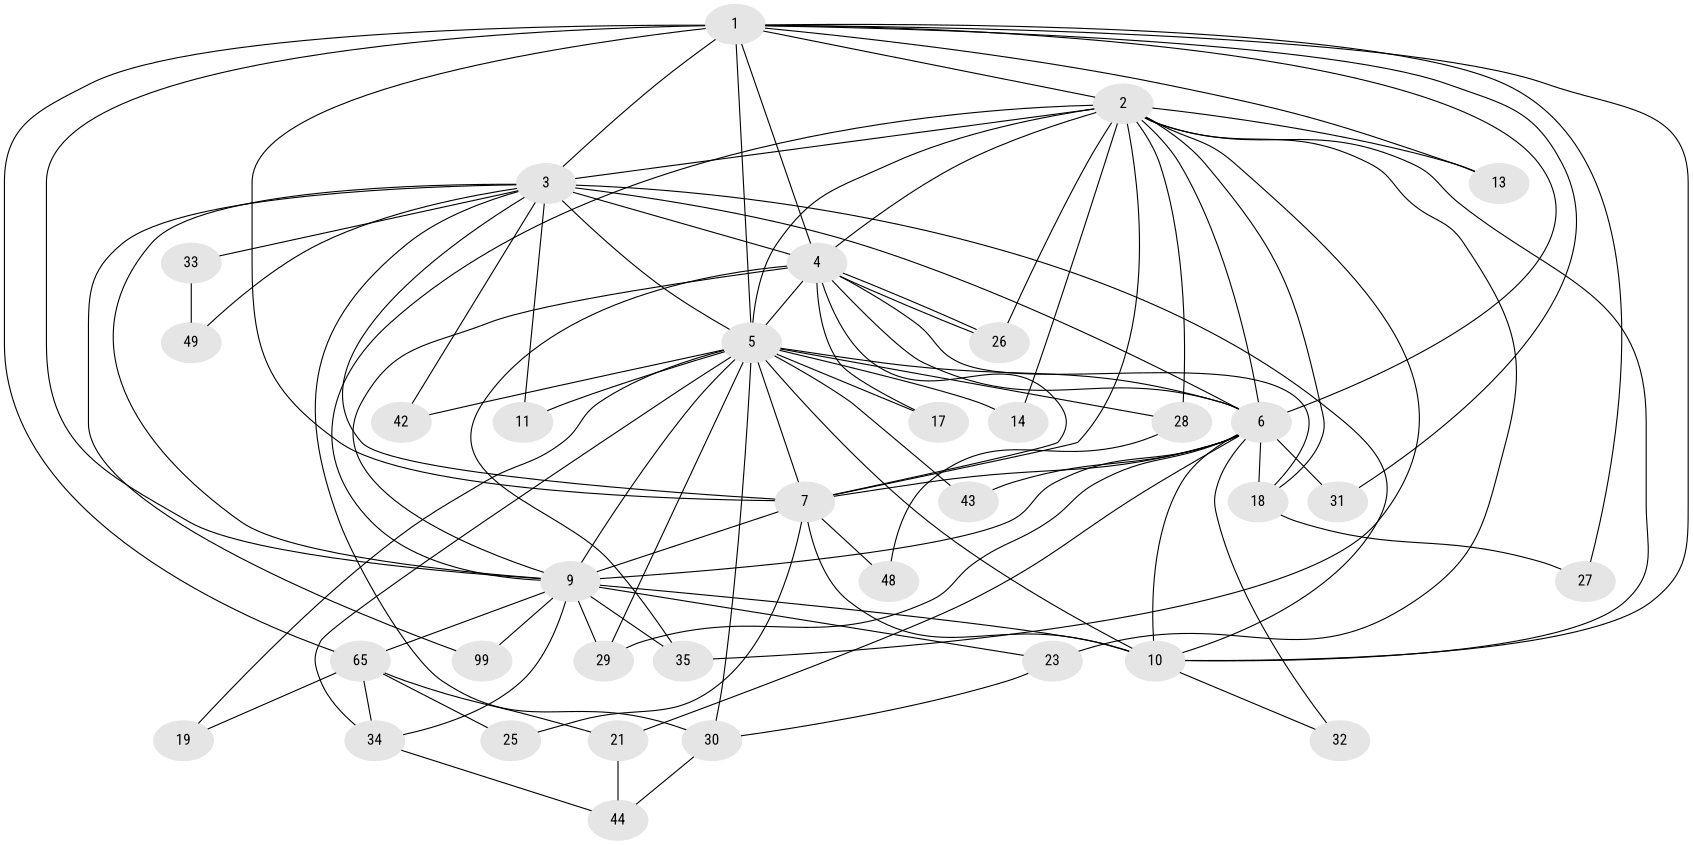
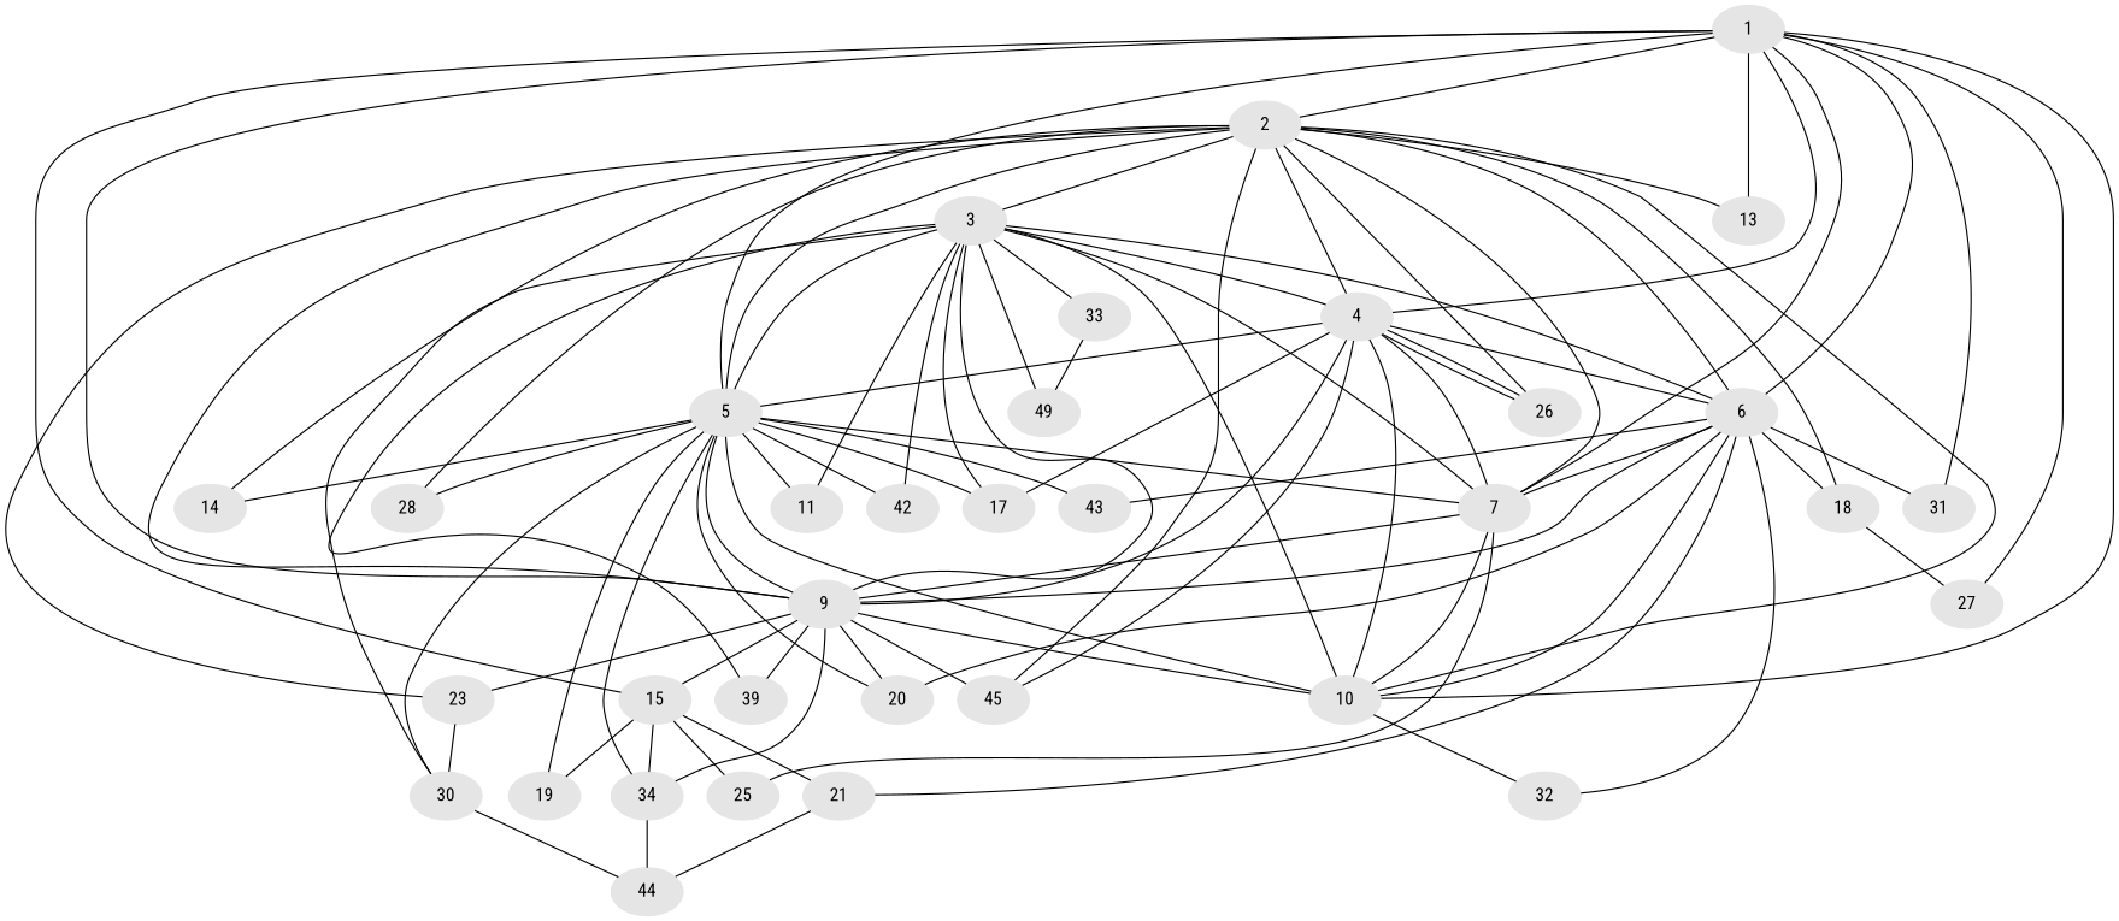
  graph {
    fontname="Roboto Condensed"
    node [color=gray90 fontname="Roboto Condensed" style=filled]
    edge [fontname="Roboto Condensed"]
    1 [super="+29"]
    2 [super="+12"]
    3 [super="+41"]
    4 [super="+36"]
    5 [super="+8"]
    6 [super="+45"]
    7 [super="+16"]
    9 [super="+24"]
    10 [super="+22"]
    13
-   15 [label=65]
+   15
    27
    31
    14
    18
    23
    26 [super="+47"]
    28
-   35 [super="+46"]
+   35 [super="+46" label=45]
    11 [super="+40"]
    30
    33
-   39 [label=99]
+   39
    42
    49
    17 [super="+37"]
    19
-   20 [super="+51" label=29]
+   20 [super="+51"]
    34 [super="+38"]
    43
    32
    21
    25
-   48
    44 [super="+50"]
    1 -- 2
-   1 -- 3
+   17 -- 3
    1 -- 4
    1 -- 5 [weight=2]
    1 -- 6
    1 -- 7
    1 -- 9 [weight=2]
    1 -- 10
    1 -- 13
    1 -- 15
    1 -- 27
    1 -- 31
    2 -- 3
    2 -- 4
    2 -- 5 [weight=3]
    2 -- 6
    2 -- 7 [weight=2]
    2 -- 9
    2 -- 10
    2 -- 13
    2 -- 14
    2 -- 18
    2 -- 23
    2 -- 26
    2 -- 28
    2 -- 35
    3 -- 4
    3 -- 5 [weight=2]
    3 -- 6
    3 -- 7
    3 -- 9
    3 -- 10 [weight=2]
    3 -- 11 [weight=2]
    3 -- 30
    3 -- 33
    3 -- 39
    3 -- 42
    3 -- 49
    4 -- 5 [weight=2]
    4 -- 6
    4 -- 7
    4 -- 9 [weight=2]
-   4 -- 18
+   4 -- 10
    4 -- 26
    4 -- 26
    4 -- 35
    4 -- 17
-   5 -- 6 [weight=3]
    5 -- 7 [weight=2]
    5 -- 9 [weight=2]
    5 -- 10 [weight=2]
    5 -- 14
    5 -- 28
    5 -- 11
    5 -- 30
    5 -- 42
    5 -- 17 [weight=2]
    5 -- 19
    5 -- 20
    5 -- 34
    5 -- 43
    6 -- 7
    6 -- 9
    6 -- 10
    6 -- 31
    6 -- 18
    6 -- 20
    6 -- 43
    6 -- 32
    6 -- 21
    7 -- 9
    7 -- 10
    7 -- 25
-   7 -- 48
    9 -- 10 [weight=2]
    9 -- 15
    9 -- 23
    9 -- 35
    9 -- 39
    9 -- 20
    9 -- 34
    10 -- 32
    15 -- 19
    15 -- 34
    15 -- 21
    15 -- 25
    18 -- 27
    23 -- 30
-   28 -- 48
    30 -- 44
    33 -- 49
    34 -- 44
    21 -- 44
  }
